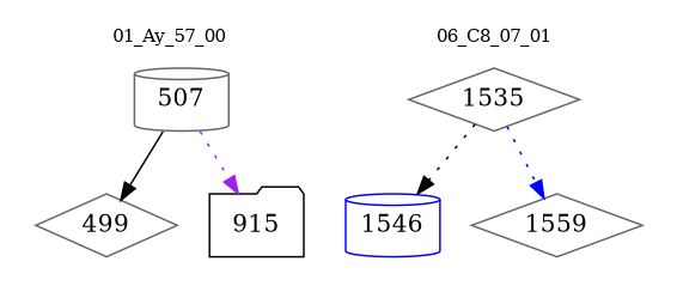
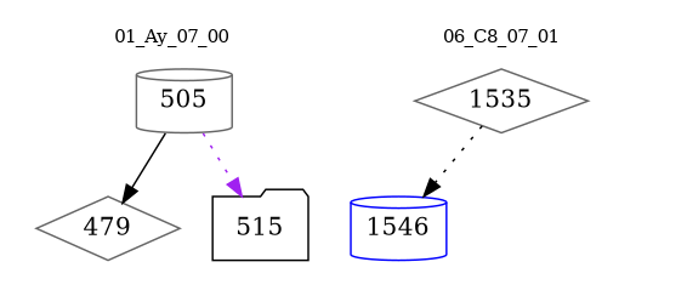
  digraph {
    node [color=gray40 shape=diamond]
    edge [color=black style=dotted]
-   n1 [label=507 shape=cylinder]
-   n2 [label=499]
-   n3 [color=black label=915 shape=folder]
+   n1 [label=505 shape=cylinder]
+   n2 [label=479]
+   n3 [color=black label=515 shape=folder]
    n4 [label=1535]
    n5 [color=blue label=1546 shape=cylinder]
-   n6 [label=1559]
    subgraph cluster_1 {
      color=white
      fontsize=10
-     label="01_Ay_57_00"
+     label="01_Ay_07_00"
      n1
      n2
      n3
    }
    subgraph cluster_2 {
      color=white
      fontsize=10
      label="06_C8_07_01"
      n4
      n5
-     n6
    }
    n1 -> n2 [style=solid]
    n1 -> n3 [color=purple]
    n4 -> n5
-   n4 -> n6 [color=blue]
  }
